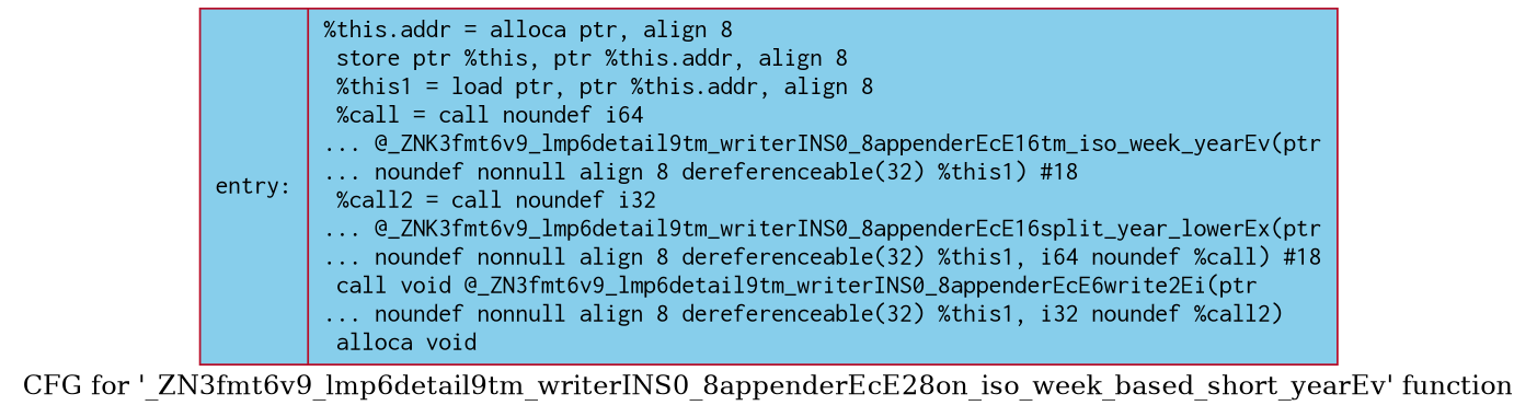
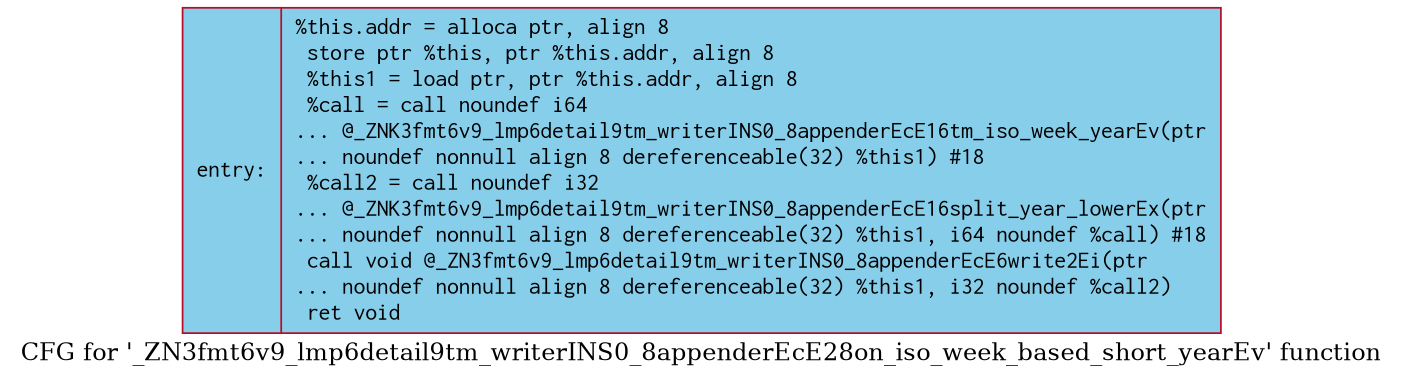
  digraph {
    label="CFG for '_ZN3fmt6v9_lmp6detail9tm_writerINS0_8appenderEcE28on_iso_week_based_short_yearEv' function"
    rankdir=LR
-   n1 [color="#b70d28ff" fillcolor=skyblue fontname=Courier label="{entry:\l|  %this.addr = alloca ptr, align 8\l  store ptr %this, ptr %this.addr, align 8\l  %this1 = load ptr, ptr %this.addr, align 8\l  %call = call noundef i64\l... @_ZNK3fmt6v9_lmp6detail9tm_writerINS0_8appenderEcE16tm_iso_week_yearEv(ptr\l... noundef nonnull align 8 dereferenceable(32) %this1) #18\l  %call2 = call noundef i32\l... @_ZNK3fmt6v9_lmp6detail9tm_writerINS0_8appenderEcE16split_year_lowerEx(ptr\l... noundef nonnull align 8 dereferenceable(32) %this1, i64 noundef %call) #18\l  call void @_ZN3fmt6v9_lmp6detail9tm_writerINS0_8appenderEcE6write2Ei(ptr\l... noundef nonnull align 8 dereferenceable(32) %this1, i32 noundef %call2)\l  alloca void\l}" shape=record style=filled]
+   n1 [color="#b70d28ff" fillcolor=skyblue fontname=Courier label="{entry:\l|  %this.addr = alloca ptr, align 8\l  store ptr %this, ptr %this.addr, align 8\l  %this1 = load ptr, ptr %this.addr, align 8\l  %call = call noundef i64\l... @_ZNK3fmt6v9_lmp6detail9tm_writerINS0_8appenderEcE16tm_iso_week_yearEv(ptr\l... noundef nonnull align 8 dereferenceable(32) %this1) #18\l  %call2 = call noundef i32\l... @_ZNK3fmt6v9_lmp6detail9tm_writerINS0_8appenderEcE16split_year_lowerEx(ptr\l... noundef nonnull align 8 dereferenceable(32) %this1, i64 noundef %call) #18\l  call void @_ZN3fmt6v9_lmp6detail9tm_writerINS0_8appenderEcE6write2Ei(ptr\l... noundef nonnull align 8 dereferenceable(32) %this1, i32 noundef %call2)\l  ret void\l}" shape=record style=filled]
  }
